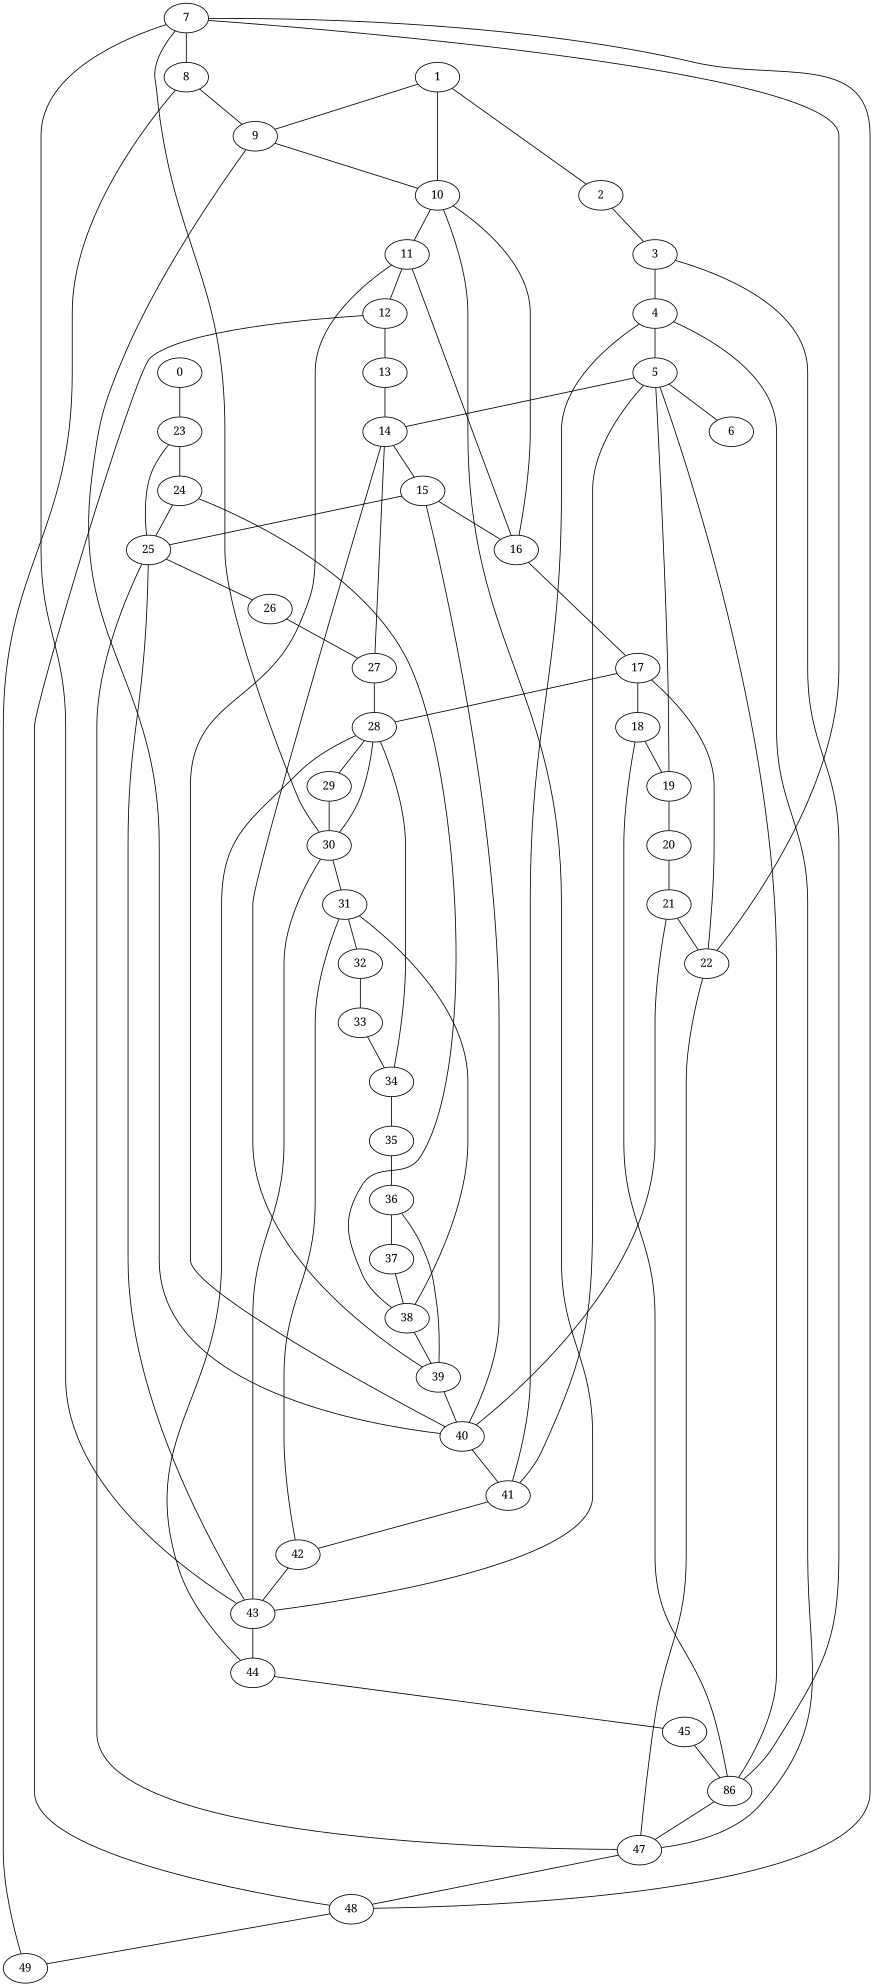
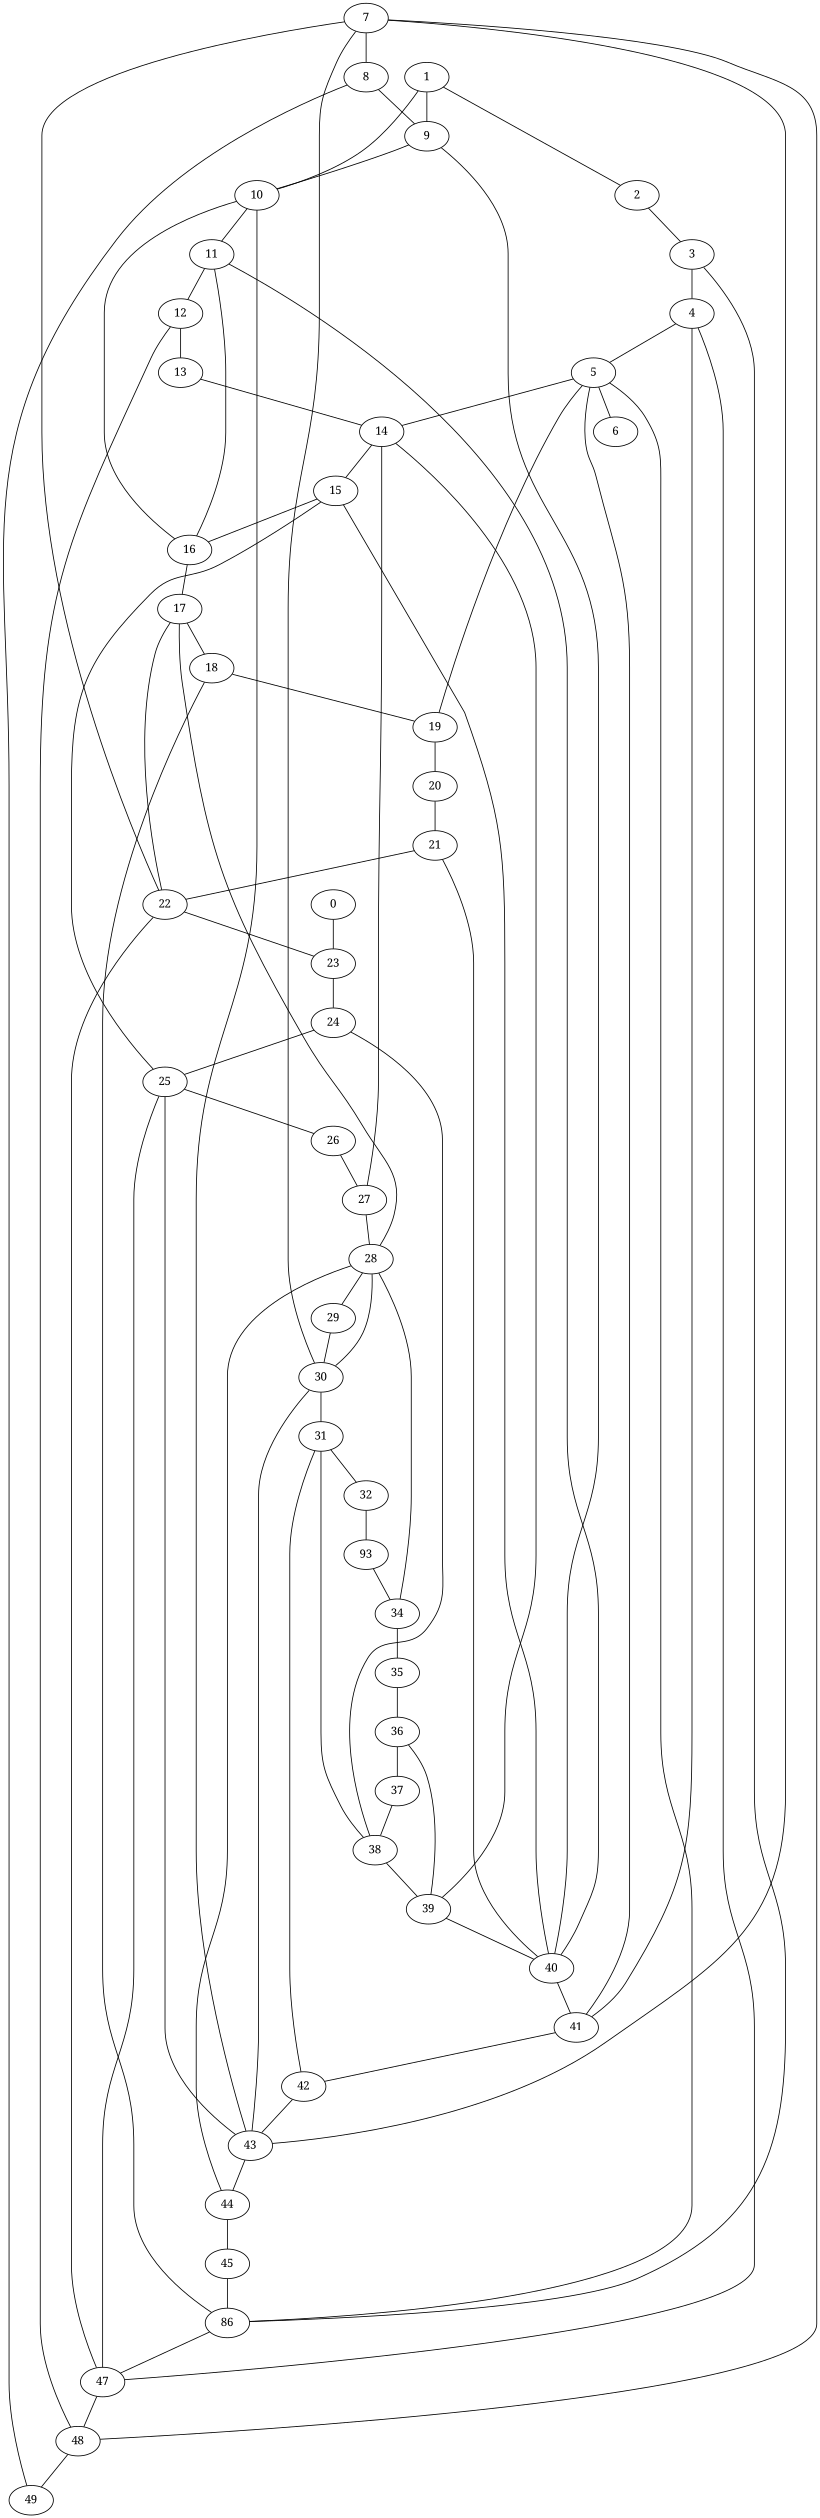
  graph {
    fontname="Noto Serif"
    node [fontname="Noto Serif"]
    edge [fontname="Noto Serif"]
    0
    23
    1
    2
    10
    9
    24
    3
    43
    11
    16
    40
    25
    38
    4
    n16 [label=86]
    44
    12
    17
    41
    5
    47
    6
    19
    14
    42
    48
    20
    15
    27
    39
    49
    7
    8
    22
    30
    21
    28
    31
    32
    45
    13
    18
    26
    29
    34
    35
    36
-   33
+   33 [label=93]
    37
    0 -- 23
    23 -- 24
    1 -- 2
    1 -- 10
    1 -- 9
    2 -- 3
    10 -- 43
    10 -- 11
    10 -- 16
    9 -- 10
    9 -- 40
    24 -- 25
    24 -- 38
    3 -- 4
    3 -- n16
    43 -- 44
    11 -- 16
    11 -- 40
    11 -- 12
    16 -- 17
    40 -- 41
    25 -- 43
    25 -- 47
    25 -- 26
    38 -- 39
    4 -- 41
    4 -- 5
    4 -- 47
    n16 -- 47
    44 -- 45
    12 -- 48
    12 -- 13
    17 -- 22
    17 -- 28
    17 -- 18
    41 -- 42
    5 -- n16
    5 -- 41
    5 -- 6
    5 -- 19
    5 -- 14
    47 -- 48
    19 -- 20
    14 -- 15
    14 -- 27
    14 -- 39
    42 -- 43
    48 -- 49
    20 -- 21
    15 -- 16
    15 -- 40
    15 -- 25
    27 -- 28
    39 -- 40
    7 -- 43
    7 -- 48
    7 -- 8
    7 -- 22
    7 -- 30
    8 -- 9
    8 -- 49
-   25 -- 23
+   22 -- 23
    22 -- 47
    30 -- 43
    30 -- 31
    21 -- 40
    21 -- 22
    28 -- 44
    28 -- 30
    28 -- 29
    28 -- 34
    31 -- 38
    31 -- 42
    31 -- 32
    32 -- 33
    45 -- n16
    13 -- 14
    18 -- n16
    18 -- 19
    26 -- 27
    29 -- 30
    34 -- 35
    35 -- 36
    36 -- 39
    36 -- 37
    33 -- 34
    37 -- 38
  }
